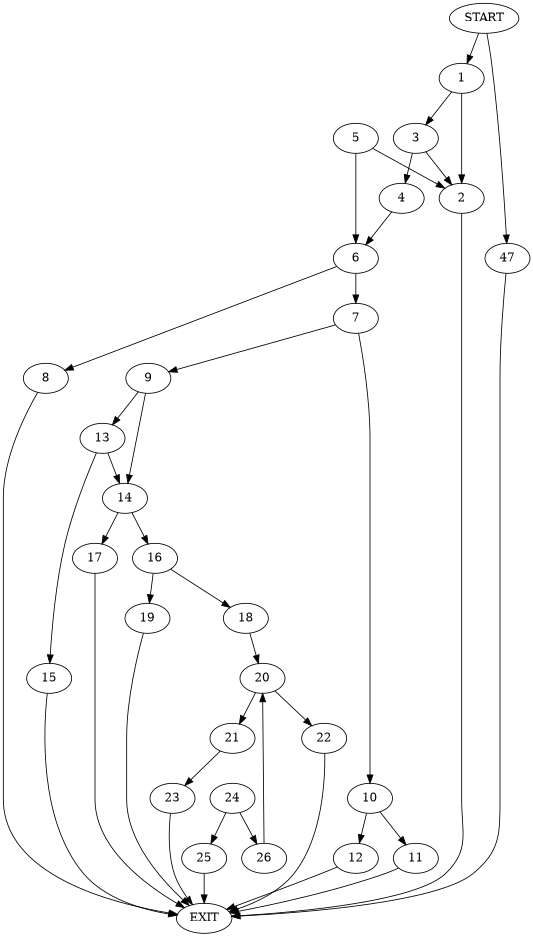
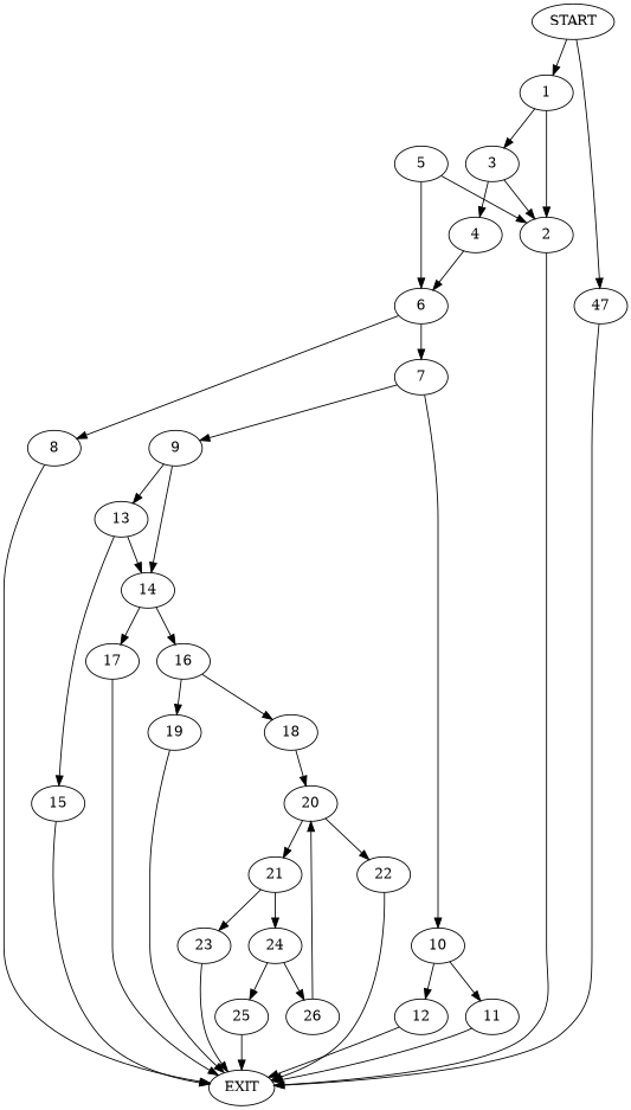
  digraph {
    n1 [label=START]
    1
    n3 [label=47]
    2
    3
    n6 [label=EXIT]
    4
    6
    5
    7
    8
    9
    10
    13
    14
    11
    12
    15
    16
    17
    18
    19
    20
    21
    22
    23
    24
    25
    26
    n1 -> 1
    n1 -> n3
    1 -> 2
    1 -> 3
    n3 -> n6
    2 -> n6
    3 -> 2
    3 -> 4
    4 -> 6
    6 -> 7
    6 -> 8
    5 -> 2
    5 -> 6
    7 -> 9
    7 -> 10
    8 -> n6
    9 -> 13
    9 -> 14
    10 -> 11
    10 -> 12
    13 -> 14
    13 -> 15
    14 -> 16
    14 -> 17
    11 -> n6
    12 -> n6
    15 -> n6
    16 -> 18
    16 -> 19
    17 -> n6
    18 -> 20
    19 -> n6
    20 -> 21
    20 -> 22
    21 -> 23
+   21 -> 24
    22 -> n6
    23 -> n6
    24 -> 25
    24 -> 26
    25 -> n6
    26 -> 20
  }
